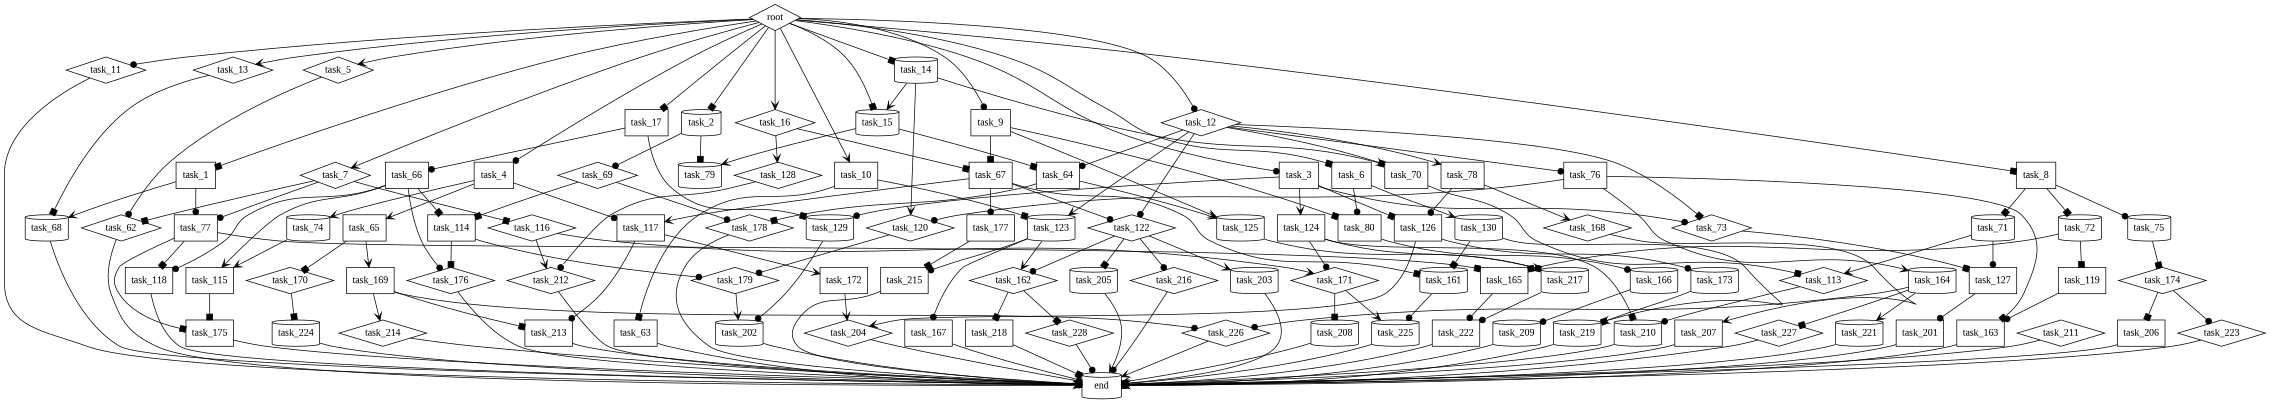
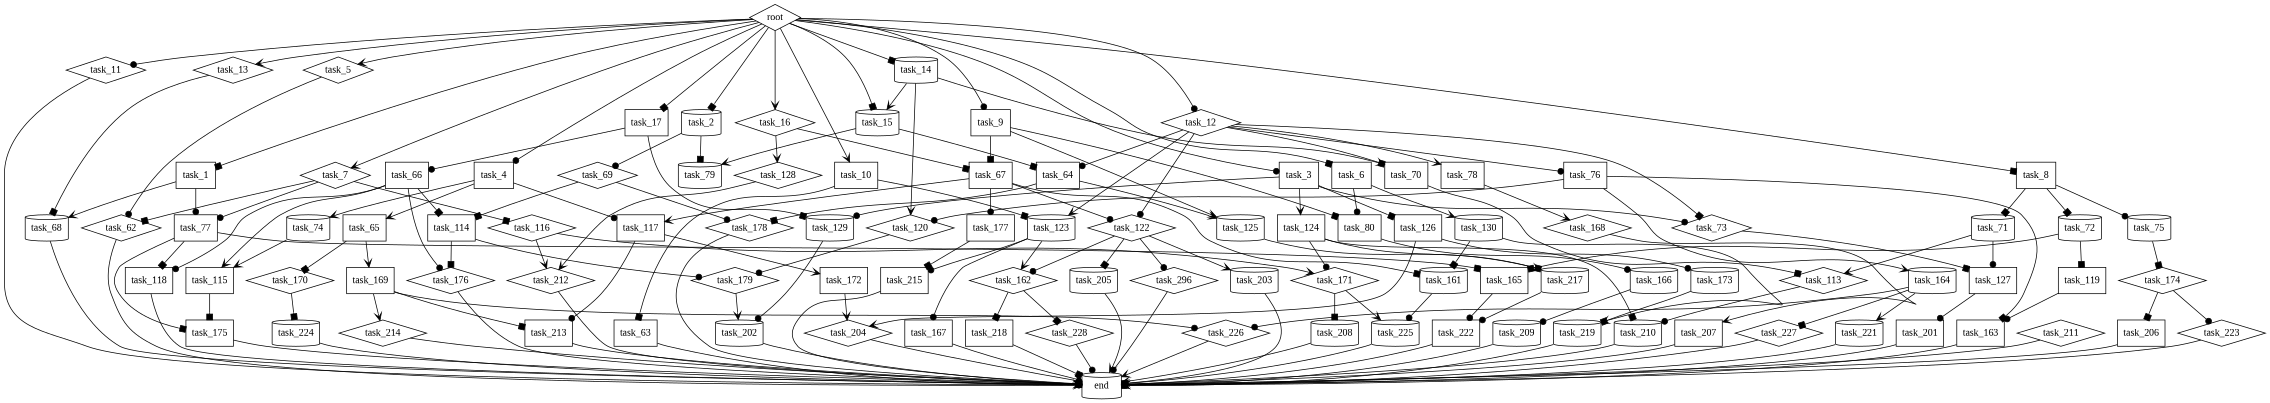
  digraph {
    fontname="Liberation Serif"
    node [fontname="Liberation Serif" shape=box]
    edge [arrowhead=box fontname="Liberation Serif"]
    root [shape=diamond]
    task_1
    task_2 [shape=cylinder]
    task_3
    task_4
    task_5 [shape=diamond]
    task_6
    task_7 [shape=diamond]
    task_8
    task_9
    task_10
    task_11 [shape=diamond]
    task_12 [shape=diamond]
    task_13 [shape=diamond]
    task_14 [shape=cylinder]
    task_15 [shape=cylinder]
    task_16 [shape=diamond]
    task_17
    task_68 [shape=cylinder]
    task_77
    task_69 [shape=diamond]
    task_79 [shape=cylinder]
    task_73 [shape=diamond]
    task_124
    task_126
    task_129 [shape=cylinder]
    task_65
    task_74 [shape=cylinder]
    task_117
    task_62 [shape=diamond]
    task_80
    task_130 [shape=cylinder]
    task_116 [shape=diamond]
    task_71 [shape=cylinder]
    task_72 [shape=cylinder]
    task_75 [shape=cylinder]
    task_67
    task_125 [shape=cylinder]
    task_63
    task_123 [shape=cylinder]
    end [shape=cylinder]
    task_64
    task_70
    task_76
    task_78
    task_122 [shape=diamond]
    task_120 [shape=diamond]
    task_128 [shape=diamond]
    task_66
    task_118
    task_165
    task_175
    task_178 [shape=diamond]
    task_114
    task_127
    task_210 [shape=cylinder]
    task_171 [shape=diamond]
    task_217 [shape=cylinder]
    task_173 [shape=cylinder]
    task_204 [shape=diamond]
    task_202 [shape=cylinder]
    task_169
    task_170 [shape=diamond]
    task_115
    task_172
    task_213
    task_166 [shape=cylinder]
    task_161 [shape=cylinder]
    task_219 [shape=cylinder]
    task_212 [shape=diamond]
    task_113 [shape=diamond]
    task_119
    task_174 [shape=diamond]
    task_177
    task_162 [shape=diamond]
    task_167
    task_215
    task_163
    task_164 [shape=cylinder]
    task_168 [shape=diamond]
    task_203 [shape=cylinder]
    task_205 [shape=cylinder]
-   task_216 [shape=diamond]
+   task_216 [shape=diamond label=task_296]
    task_176 [shape=diamond]
    task_179 [shape=diamond]
    task_226 [shape=diamond]
    task_214 [shape=diamond]
    task_224 [shape=cylinder]
    task_225 [shape=cylinder]
    task_201
    task_222
    task_206
    task_223 [shape=diamond]
    task_221 [shape=cylinder]
    task_227 [shape=diamond]
    task_207
    task_209 [shape=cylinder]
    task_208 [shape=cylinder]
    task_211 [shape=diamond]
    task_218
    task_228 [shape=diamond]
    root -> task_1
    root -> task_2
    root -> task_3 [arrowhead=dot]
    root -> task_4 [arrowhead=dot]
    root -> task_5 [arrowhead=vee]
    root -> task_6
    root -> task_7 [arrowhead=vee]
    root -> task_8
    root -> task_9 [arrowhead=dot]
    root -> task_10 [arrowhead=vee]
    root -> task_11 [arrowhead=dot]
    root -> task_12 [arrowhead=dot]
    root -> task_13 [arrowhead=vee]
    root -> task_14
    root -> task_15
    root -> task_16 [arrowhead=vee]
    root -> task_17
    task_1 -> task_68 [arrowhead=vee]
    task_1 -> task_77 [arrowhead=dot]
    task_2 -> task_69 [arrowhead=dot]
    task_2 -> task_79
    task_3 -> task_73 [arrowhead=dot]
    task_3 -> task_124 [arrowhead=vee]
    task_3 -> task_126
    task_3 -> task_129 [arrowhead=dot]
    task_4 -> task_65 [arrowhead=vee]
    task_4 -> task_74 [arrowhead=vee]
    task_4 -> task_117 [arrowhead=dot]
    task_5 -> task_62 [arrowhead=dot]
    task_6 -> task_80 [arrowhead=dot]
    task_6 -> task_130 [arrowhead=vee]
    task_7 -> task_77 [arrowhead=dot]
    task_7 -> task_62
    task_7 -> task_116
    task_8 -> task_71
    task_8 -> task_72
    task_8 -> task_75 [arrowhead=dot]
    task_9 -> task_80
    task_9 -> task_67
    task_9 -> task_125 [arrowhead=vee]
    task_10 -> task_63
    task_10 -> task_123
    task_11 -> end [arrowhead=dot]
    task_12 -> task_73
    task_12 -> task_123 [arrowhead=vee]
    task_12 -> task_64 [arrowhead=dot]
    task_12 -> task_70 [arrowhead=vee]
    task_12 -> task_76 [arrowhead=dot]
    task_12 -> task_78 [arrowhead=vee]
    task_12 -> task_122 [arrowhead=dot]
    task_13 -> task_68
    task_14 -> task_15 [arrowhead=vee]
    task_14 -> task_70
    task_14 -> task_120 [arrowhead=vee]
    task_15 -> task_79 [arrowhead=vee]
    task_15 -> task_64
    task_16 -> task_67
    task_16 -> task_128 [arrowhead=vee]
    task_17 -> task_129
    task_17 -> task_66 [arrowhead=dot]
    task_68 -> end [arrowhead=dot]
    task_77 -> task_118
    task_77 -> task_165
    task_77 -> task_175
    task_69 -> task_178 [arrowhead=dot]
    task_69 -> task_114
    task_73 -> task_127
    task_124 -> task_210
    task_124 -> task_171 [arrowhead=dot]
    task_124 -> task_217 [arrowhead=vee]
    task_126 -> task_173 [arrowhead=dot]
    task_126 -> task_204 [arrowhead=vee]
    task_129 -> task_202 [arrowhead=dot]
    task_65 -> task_169 [arrowhead=vee]
    task_65 -> task_170
    task_74 -> task_115 [arrowhead=vee]
    task_117 -> task_172 [arrowhead=vee]
    task_117 -> task_213 [arrowhead=dot]
    task_62 -> end [arrowhead=dot]
    task_80 -> task_166 [arrowhead=dot]
    task_130 -> task_161
    task_130 -> task_219 [arrowhead=vee]
    task_116 -> task_171 [arrowhead=vee]
    task_116 -> task_212 [arrowhead=vee]
    task_71 -> task_127 [arrowhead=dot]
    task_71 -> task_113 [arrowhead=vee]
    task_72 -> task_165
    task_72 -> task_119
    task_75 -> task_174
    task_67 -> task_117 [arrowhead=vee]
    task_67 -> task_122 [arrowhead=dot]
    task_67 -> task_161
    task_67 -> task_177 [arrowhead=dot]
    task_125 -> task_217
    task_63 -> end [arrowhead=vee]
    task_123 -> task_162 [arrowhead=vee]
    task_123 -> task_167 [arrowhead=dot]
    task_123 -> task_215 [arrowhead=dot]
    task_64 -> task_125 [arrowhead=vee]
    task_64 -> task_178
    task_70 -> task_113
    task_76 -> task_120 [arrowhead=dot]
    task_76 -> task_163
    task_76 -> task_164 [arrowhead=vee]
-   task_78 -> task_126 [arrowhead=dot]
    task_78 -> task_168 [arrowhead=vee]
    task_122 -> task_162 [arrowhead=dot]
    task_122 -> task_203 [arrowhead=vee]
    task_122 -> task_205
    task_122 -> task_216 [arrowhead=dot]
    task_120 -> task_179 [arrowhead=dot]
-   task_128 -> task_212 [arrowhead=dot]
+   task_128 -> task_212 [arrowhead=vee]
    task_66 -> task_118 [arrowhead=dot]
    task_66 -> task_114
    task_66 -> task_115 [arrowhead=vee]
    task_66 -> task_176 [arrowhead=dot]
    task_118 -> end [arrowhead=dot]
    task_165 -> task_222 [arrowhead=dot]
    task_175 -> end [arrowhead=vee]
    task_178 -> end [arrowhead=dot]
    task_114 -> task_176
    task_114 -> task_179 [arrowhead=dot]
    task_127 -> task_201 [arrowhead=dot]
    task_210 -> end [arrowhead=dot]
    task_171 -> task_225 [arrowhead=vee]
    task_171 -> task_208
    task_217 -> task_222 [arrowhead=dot]
    task_173 -> task_219
    task_204 -> end [arrowhead=dot]
    task_202 -> end [arrowhead=vee]
    task_169 -> task_213
    task_169 -> task_226 [arrowhead=dot]
    task_169 -> task_214 [arrowhead=vee]
    task_170 -> task_224
    task_115 -> task_175
    task_172 -> task_204 [arrowhead=vee]
    task_213 -> end
    task_166 -> task_209 [arrowhead=dot]
    task_161 -> task_225 [arrowhead=dot]
    task_219 -> end
    task_212 -> end
    task_113 -> task_210 [arrowhead=dot]
    task_119 -> task_163 [arrowhead=dot]
    task_174 -> task_206
    task_174 -> task_223 [arrowhead=dot]
    task_177 -> task_215
    task_162 -> task_218
    task_162 -> task_228
    task_167 -> end [arrowhead=vee]
    task_215 -> end [arrowhead=dot]
    task_163 -> end
    task_164 -> task_226 [arrowhead=dot]
    task_164 -> task_221 [arrowhead=vee]
    task_164 -> task_227
    task_168 -> task_207 [arrowhead=vee]
    task_203 -> end
    task_205 -> end [arrowhead=vee]
    task_216 -> end [arrowhead=dot]
    task_176 -> end [arrowhead=dot]
    task_179 -> task_202 [arrowhead=vee]
    task_226 -> end [arrowhead=vee]
    task_214 -> end [arrowhead=dot]
    task_224 -> end
    task_225 -> end [arrowhead=vee]
    task_201 -> end [arrowhead=vee]
    task_222 -> end [arrowhead=dot]
    task_206 -> end [arrowhead=dot]
    task_223 -> end
    task_221 -> end [arrowhead=vee]
    task_227 -> end [arrowhead=dot]
    task_207 -> end
    task_209 -> end [arrowhead=vee]
    task_208 -> end [arrowhead=vee]
    task_211 -> end
    task_218 -> end
    task_228 -> end [arrowhead=dot]
  }
